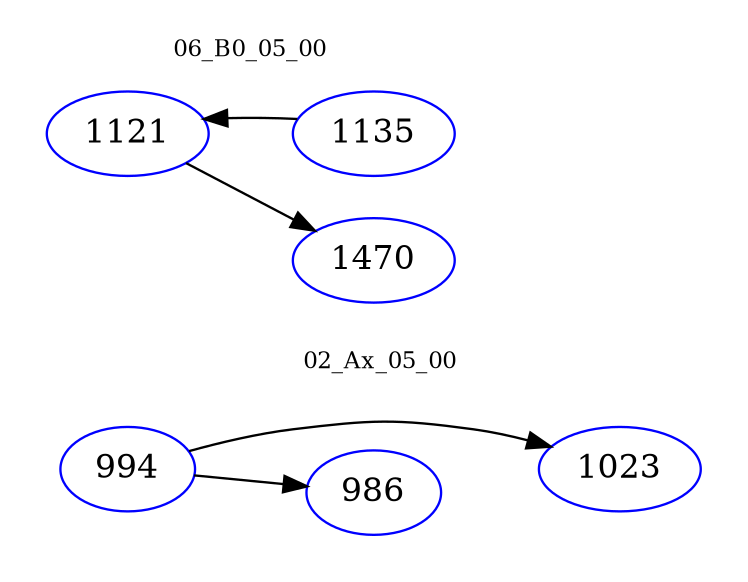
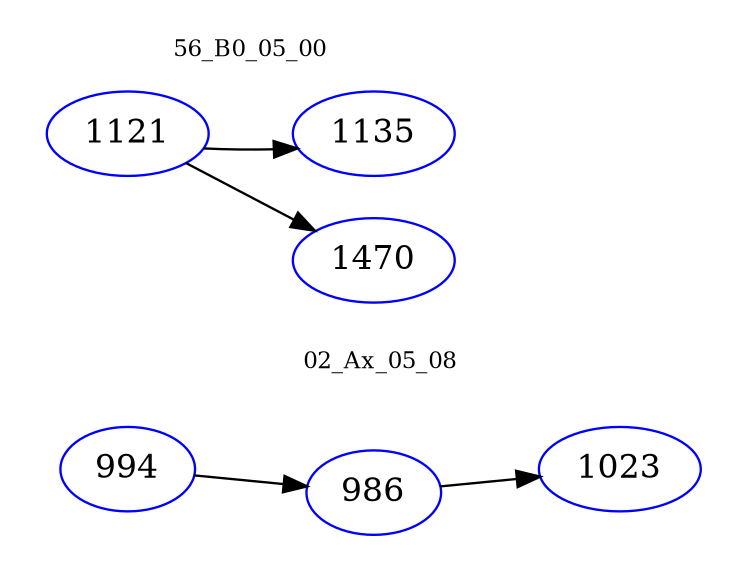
  digraph {
    rankdir=LR
    node [color=blue]
    edge [color=black]
    n1 [label=994]
    n2 [label=986]
    n3 [label=1023]
    n4 [label=1121]
    n5 [label=1470]
    n6 [label=1135]
    subgraph cluster_1 {
      color=white
      fontsize=10
-     label="02_Ax_05_00"
+     label="02_Ax_05_08"
      n1
      n2
      n3
    }
    subgraph cluster_2 {
      color=white
      fontsize=10
-     label="06_B0_05_00"
+     label="56_B0_05_00"
      n4
      n5
      n6
    }
    n1 -> n2
-   n1 -> n3
+   n2 -> n3
    n4 -> n5
-   n6 -> n4
+   n4 -> n6
  }
